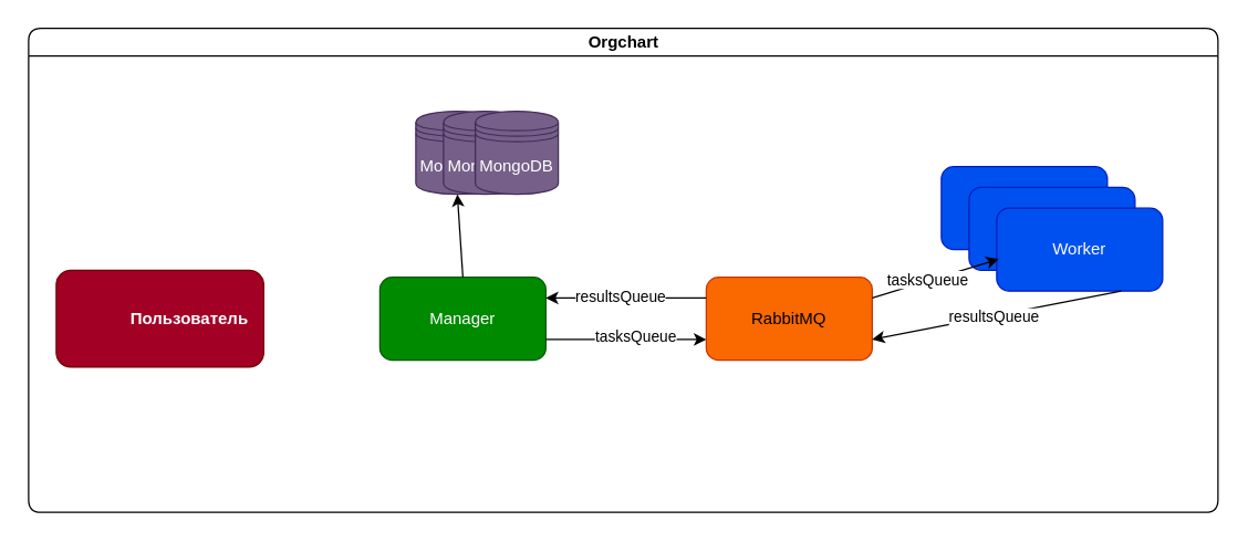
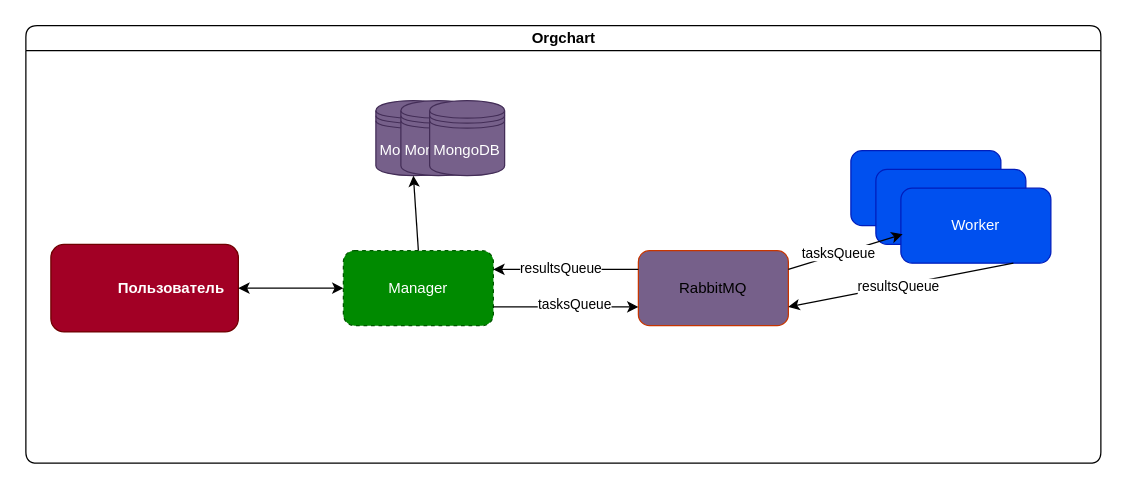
  <mxCell id="0" />
  <mxCell id="1" parent="0" />
  <mxCell id="2" value="Orgchart" style="swimlane;html=1;startSize=20;horizontal=1;containerType=tree;glass=0;rounded=1;" parent="1" vertex="1"><mxGeometry x="20" y="20" width="860" height="350" as="geometry" /></mxCell>
  <mxCell id="3" value="Пользователь" style="label;image=https://cdn3.iconfinder.com/data/icons/user-avatars-1/512/users-3-128.png;whiteSpace=wrap;html=1;rounded=1;glass=0;treeMoving=1;treeFolding=1;fillColor=#a20025;strokeColor=#6F0000;fontColor=#ffffff;" parent="2" vertex="1"><mxGeometry x="20" y="175" width="150" height="70" as="geometry" /></mxCell>
- <mxCell id="4" value="RabbitMQ" style="rounded=1;whiteSpace=wrap;html=1;fillColor=#fa6800;fontColor=#000000;strokeColor=#C73500;" vertex="1" parent="2"><mxGeometry x="490" y="180" width="120" height="60" as="geometry" /></mxCell>
- <mxCell id="5" value="Manager" style="rounded=1;whiteSpace=wrap;html=1;fillColor=#008a00;fontColor=#ffffff;strokeColor=#005700;" vertex="1" parent="2"><mxGeometry x="254" y="180" width="120" height="60" as="geometry" /></mxCell>
+ <mxCell id="4" value="RabbitMQ" style="rounded=1;whiteSpace=wrap;html=1;fillColor=#76608a;fontColor=#000000;strokeColor=#C73500;" vertex="1" parent="2"><mxGeometry x="490" y="180" width="120" height="60" as="geometry" /></mxCell>
+ <mxCell id="5" value="Manager" style="rounded=1;whiteSpace=wrap;html=1;fillColor=#008a00;fontColor=#ffffff;strokeColor=#005700;dashed=1;" vertex="1" parent="2"><mxGeometry x="254" y="180" width="120" height="60" as="geometry" /></mxCell>
  <mxCell id="6" value="MongoDB" style="shape=datastore;whiteSpace=wrap;html=1;fillColor=#76608a;fontColor=#ffffff;strokeColor=#432D57;" vertex="1" parent="2"><mxGeometry x="280" y="60" width="60" height="60" as="geometry" /></mxCell>
  <mxCell id="7" value="" style="rounded=1;whiteSpace=wrap;html=1;fillColor=#0050ef;fontColor=#ffffff;strokeColor=#001DBC;" vertex="1" parent="2"><mxGeometry x="660" y="100" width="120" height="60" as="geometry" /></mxCell>
  <mxCell id="8" value="Worker" style="rounded=1;whiteSpace=wrap;html=1;fillColor=#0050ef;fontColor=#ffffff;strokeColor=#001DBC;" vertex="1" parent="2"><mxGeometry x="680" y="115" width="120" height="60" as="geometry" /></mxCell>
  <mxCell id="9" value="Worker" style="rounded=1;whiteSpace=wrap;html=1;fillColor=#0050ef;fontColor=#ffffff;strokeColor=#001DBC;" vertex="1" parent="2"><mxGeometry x="700" y="130" width="120" height="60" as="geometry" /></mxCell>
  <mxCell id="10" value="" style="endArrow=classic;html=1;rounded=0;entryX=0;entryY=0.75;entryDx=0;entryDy=0;exitX=1;exitY=0.75;exitDx=0;exitDy=0;" edge="1" parent="2" source="5" target="4"><mxGeometry width="50" height="50" relative="1" as="geometry"><mxPoint x="370" y="220" as="sourcePoint" /><mxPoint x="420" y="170" as="targetPoint" /></mxGeometry></mxCell>
  <mxCell id="11" value="tasksQueue" style="edgeLabel;html=1;align=center;verticalAlign=middle;resizable=0;points=[];" vertex="1" connectable="0" parent="10"><mxGeometry x="0.099" y="3" relative="1" as="geometry"><mxPoint as="offset" /></mxGeometry></mxCell>
  <mxCell id="12" value="" style="endArrow=classic;html=1;rounded=0;exitX=0.5;exitY=0;exitDx=0;exitDy=0;entryX=0.5;entryY=1;entryDx=0;entryDy=0;" edge="1" parent="2" source="5" target="6"><mxGeometry width="50" height="50" relative="1" as="geometry"><mxPoint x="370" y="220" as="sourcePoint" /><mxPoint x="420" y="170" as="targetPoint" /></mxGeometry></mxCell>
  <mxCell id="13" value="" style="endArrow=classic;html=1;rounded=0;exitX=1;exitY=0.25;exitDx=0;exitDy=0;entryX=0.012;entryY=0.615;entryDx=0;entryDy=0;entryPerimeter=0;" edge="1" parent="2" source="4" target="9"><mxGeometry width="50" height="50" relative="1" as="geometry"><mxPoint x="670.84" y="187.26" as="sourcePoint" /><mxPoint x="480" y="155" as="targetPoint" /></mxGeometry></mxCell>
  <mxCell id="14" value="tasksQueue" style="edgeLabel;html=1;align=center;verticalAlign=middle;resizable=0;points=[];" vertex="1" connectable="0" parent="13"><mxGeometry x="-0.112" y="1" relative="1" as="geometry"><mxPoint as="offset" /></mxGeometry></mxCell>
  <mxCell id="15" value="" style="endArrow=classic;html=1;rounded=0;exitX=0;exitY=0.25;exitDx=0;exitDy=0;entryX=1;entryY=0.25;entryDx=0;entryDy=0;" edge="1" parent="2" source="4" target="5"><mxGeometry width="50" height="50" relative="1" as="geometry"><mxPoint x="370" y="220" as="sourcePoint" /><mxPoint x="420" y="170" as="targetPoint" /></mxGeometry></mxCell>
  <mxCell id="16" value="resultsQueue" style="edgeLabel;html=1;align=center;verticalAlign=middle;resizable=0;points=[];" vertex="1" connectable="0" parent="15"><mxGeometry x="0.092" y="-2" relative="1" as="geometry"><mxPoint as="offset" /></mxGeometry></mxCell>
  <mxCell id="17" value="" style="endArrow=classic;html=1;rounded=0;entryX=1;entryY=0.75;entryDx=0;entryDy=0;exitX=0.75;exitY=1;exitDx=0;exitDy=0;" edge="1" parent="2" source="9" target="4"><mxGeometry width="50" height="50" relative="1" as="geometry"><mxPoint x="430" y="205" as="sourcePoint" /><mxPoint x="670" y="210" as="targetPoint" /></mxGeometry></mxCell>
  <mxCell id="18" value="resultsQueue" style="edgeLabel;html=1;align=center;verticalAlign=middle;resizable=0;points=[];" vertex="1" connectable="0" parent="17"><mxGeometry x="0.03" y="1" relative="1" as="geometry"><mxPoint as="offset" /></mxGeometry></mxCell>
+ <mxCell id="19" value="" style="endArrow=classic;startArrow=classic;html=1;rounded=0;exitX=1;exitY=0.5;exitDx=0;exitDy=0;entryX=0;entryY=0.5;entryDx=0;entryDy=0;" edge="1" parent="2" source="3" target="5"><mxGeometry width="50" height="50" relative="1" as="geometry"><mxPoint x="390" y="220" as="sourcePoint" /><mxPoint x="440" y="170" as="targetPoint" /></mxGeometry></mxCell>
  <mxCell id="20" value="MongoDB" style="shape=datastore;whiteSpace=wrap;html=1;fillColor=#76608a;fontColor=#ffffff;strokeColor=#432D57;" vertex="1" parent="2"><mxGeometry x="300" y="60" width="60" height="60" as="geometry" /></mxCell>
  <mxCell id="21" value="MongoDB" style="shape=datastore;whiteSpace=wrap;html=1;fillColor=#76608a;fontColor=#ffffff;strokeColor=#432D57;" vertex="1" parent="2"><mxGeometry x="323" y="60" width="60" height="60" as="geometry" /></mxCell>
